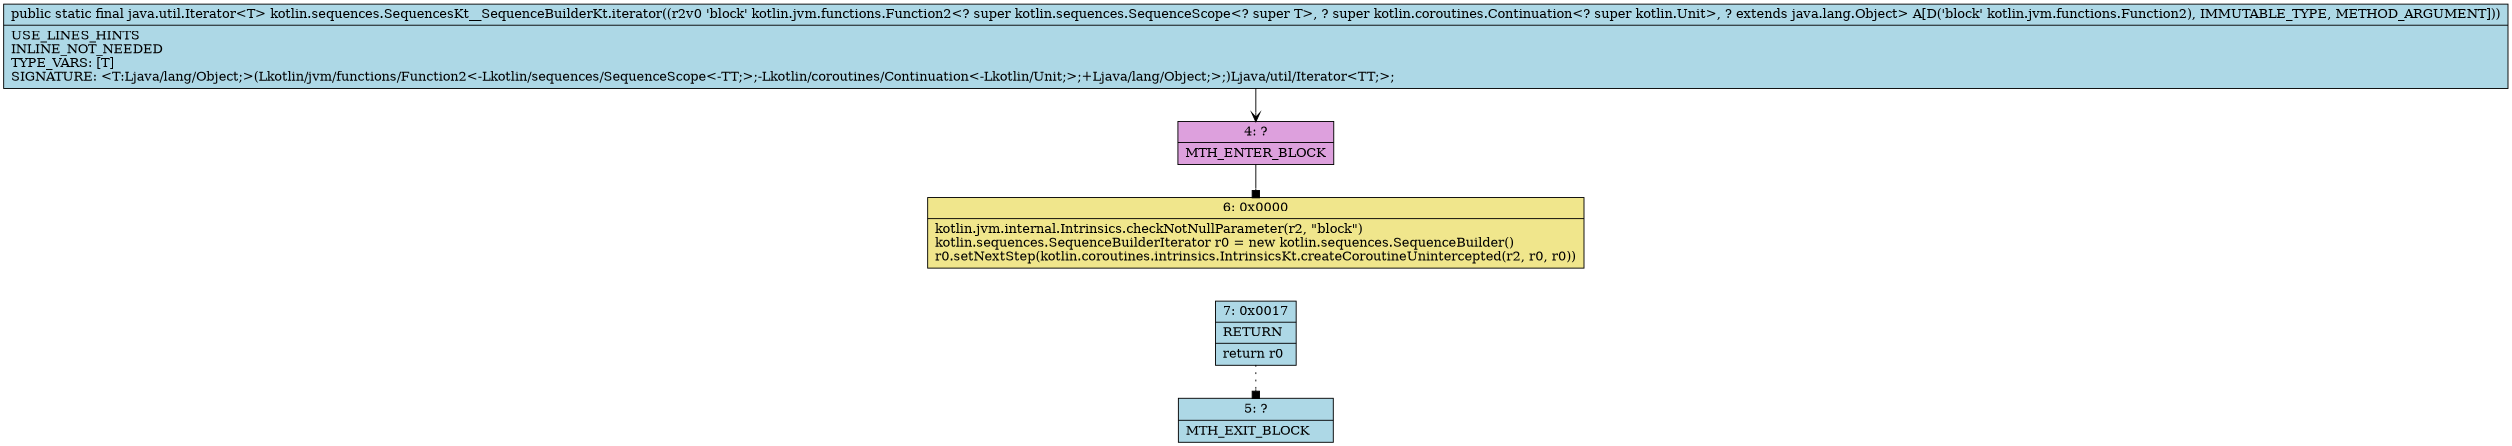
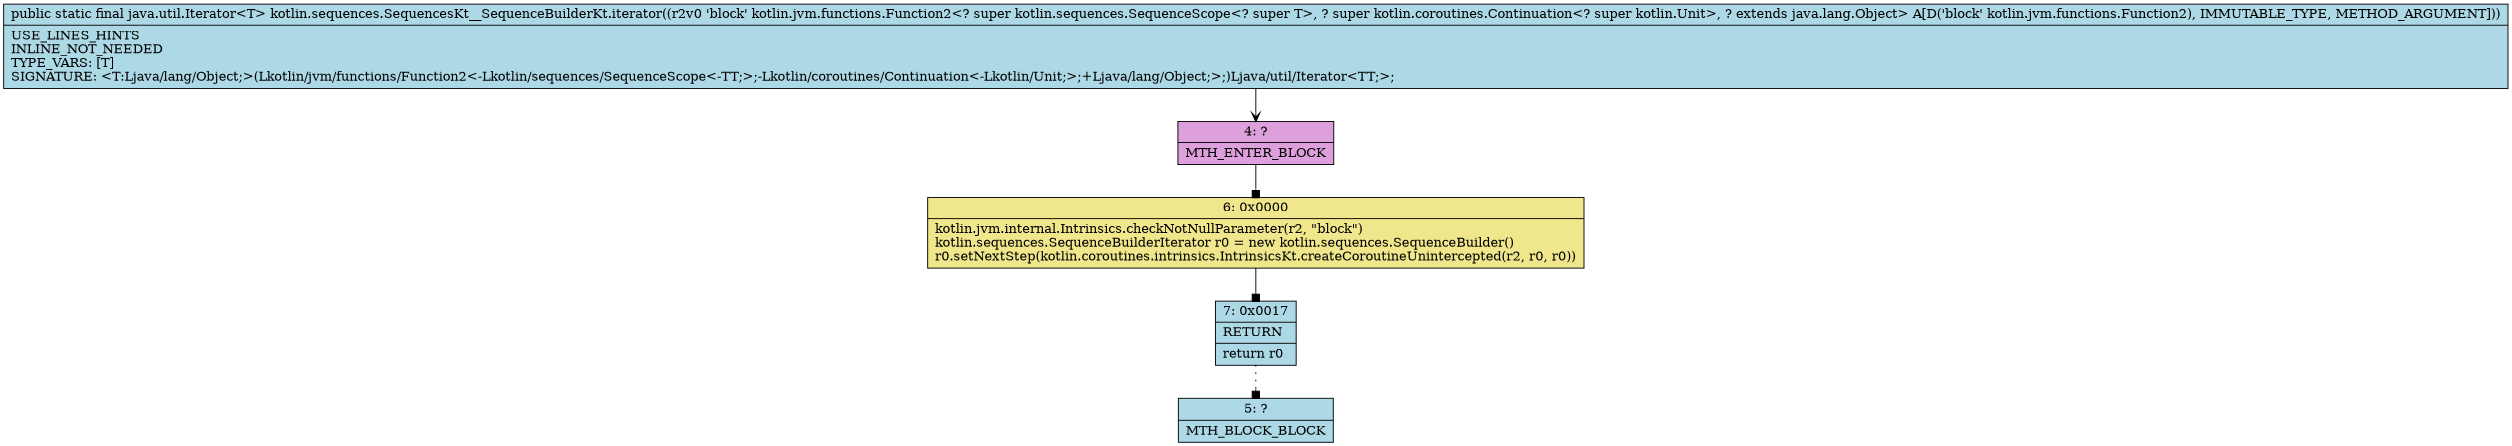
  digraph {
    node [fillcolor=lightblue shape=record style=filled]
    edge [arrowhead=box style=solid]
    n1 [fillcolor=plum label="{4\:\ ?|MTH_ENTER_BLOCK\l}"]
    n2 [fillcolor=khaki label="{6\:\ 0x0000|kotlin.jvm.internal.Intrinsics.checkNotNullParameter(r2, \"block\")\lkotlin.sequences.SequenceBuilderIterator r0 = new kotlin.sequences.SequenceBuilder()\lr0.setNextStep(kotlin.coroutines.intrinsics.IntrinsicsKt.createCoroutineUnintercepted(r2, r0, r0))\l}"]
    n3 [label="{7\:\ 0x0017|RETURN\l|return r0\l}"]
-   n4 [label="{5\:\ ?|MTH_EXIT_BLOCK\l}"]
+   n4 [label="{5\:\ ?|MTH_BLOCK_BLOCK\l}"]
    n5 [label="{public static final java.util.Iterator\<T\> kotlin.sequences.SequencesKt__SequenceBuilderKt.iterator((r2v0 'block' kotlin.jvm.functions.Function2\<? super kotlin.sequences.SequenceScope\<? super T\>, ? super kotlin.coroutines.Continuation\<? super kotlin.Unit\>, ? extends java.lang.Object\> A[D('block' kotlin.jvm.functions.Function2), IMMUTABLE_TYPE, METHOD_ARGUMENT]))  | USE_LINES_HINTS\lINLINE_NOT_NEEDED\lTYPE_VARS: [T]\lSIGNATURE: \<T:Ljava\/lang\/Object;\>(Lkotlin\/jvm\/functions\/Function2\<\-Lkotlin\/sequences\/SequenceScope\<\-TT;\>;\-Lkotlin\/coroutines\/Continuation\<\-Lkotlin\/Unit;\>;+Ljava\/lang\/Object;\>;)Ljava\/util\/Iterator\<TT;\>;\l}"]
    n1 -> n2
+   n2 -> n3
    n3 -> n4 [style=dotted]
    n5 -> n1 [arrowhead=vee]
  }
